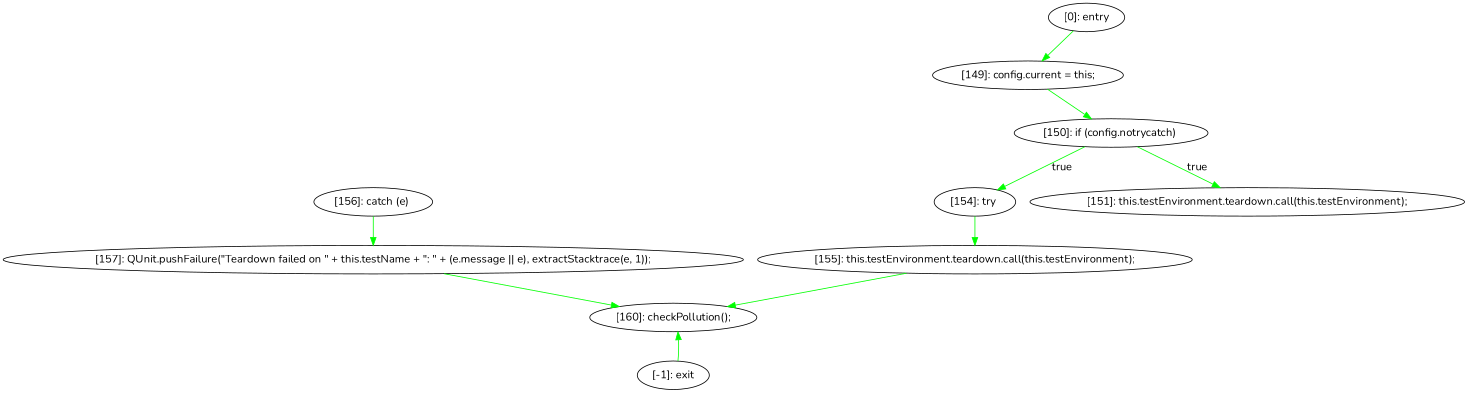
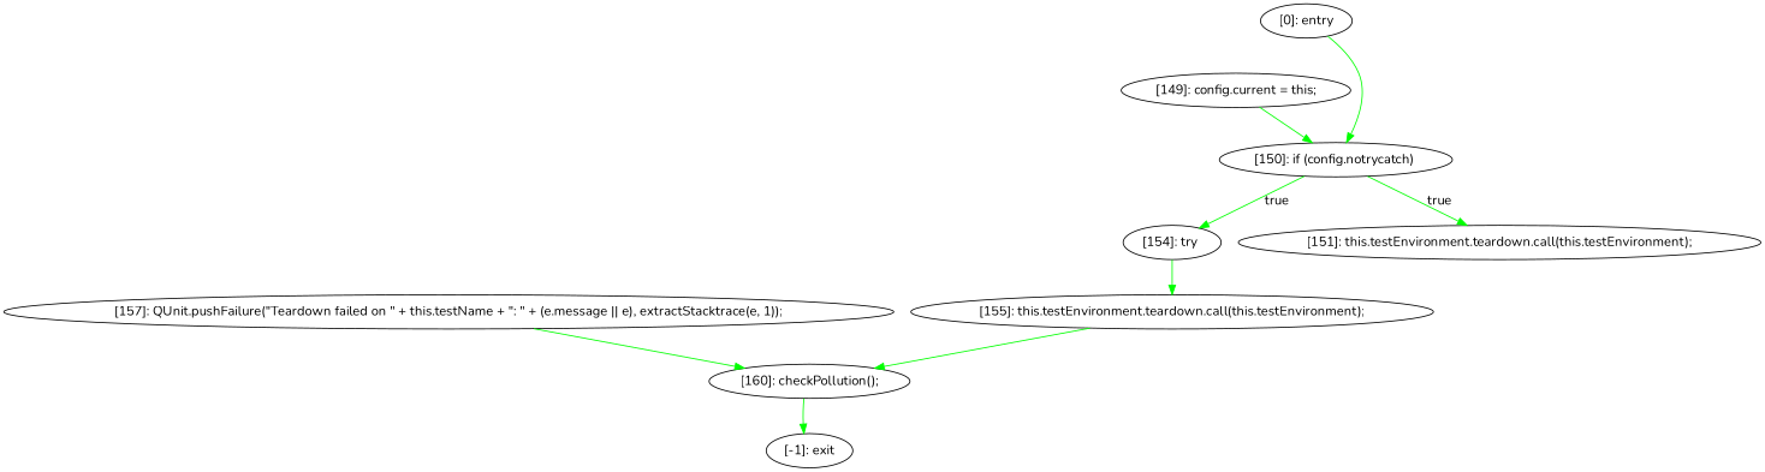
  digraph {
    fontname=Nunito
    node [fontname=Nunito]
    edge [color=green fontname=Nunito]
-   n1 [label="[156]: catch (e) "]
    n2 [label="[157]: QUnit.pushFailure(\"Teardown failed on \" + this.testName + \": \" + (e.message || e), extractStacktrace(e, 1));\n"]
    n3 [label="[160]: checkPollution();\n"]
    n4 [label="[-1]: exit"]
    n5 [label="[155]: this.testEnvironment.teardown.call(this.testEnvironment);\n"]
    n6 [label="[0]: entry"]
    n7 [label="[149]: config.current = this;\n"]
    n8 [label="[150]: if (config.notrycatch) "]
    n9 [label="[154]: try "]
    n10 [label="[151]: this.testEnvironment.teardown.call(this.testEnvironment);\n"]
-   n1 -> n2
    n2 -> n3
-   n4 -> n3
+   n3 -> n4
    n5 -> n3
-   n6 -> n7
+   n6 -> n8
    n7 -> n8
    n8 -> n9 [label=true]
    n8 -> n10 [label=true]
    n9 -> n5
  }
